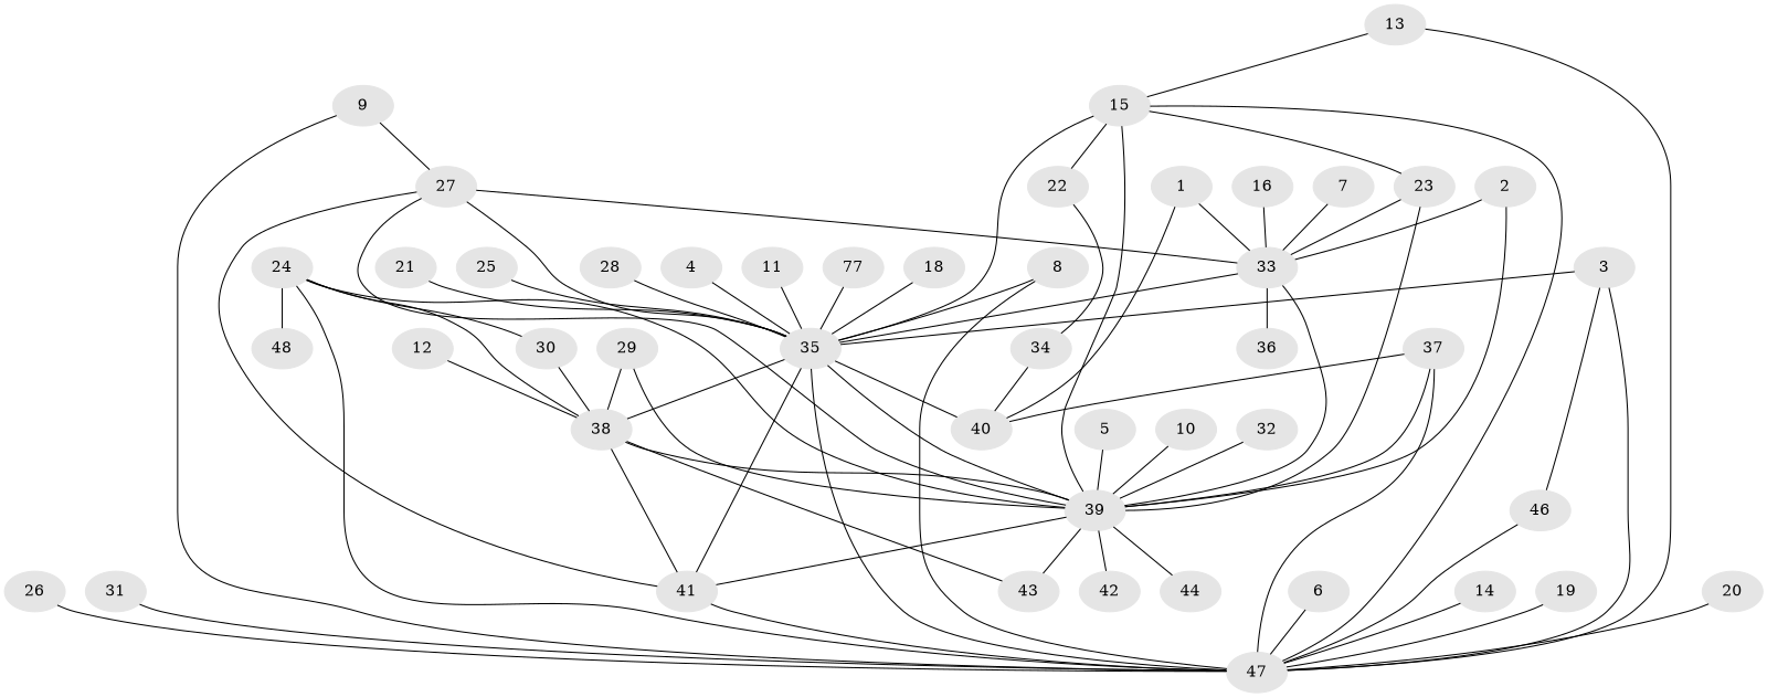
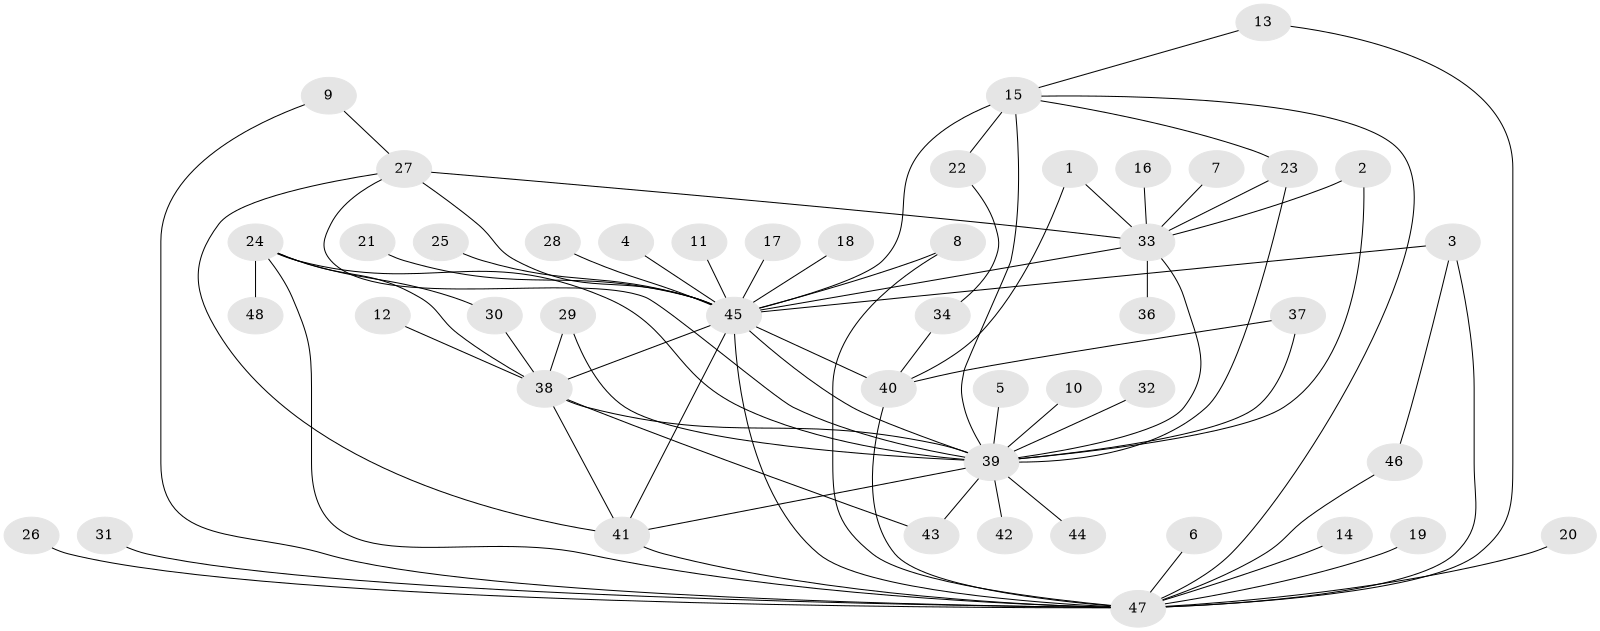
  graph {
    node [color=gray90 style=filled]
    edge [weight=1.0]
    1
    33
    40
-   35
+   35 [label=45]
    39
    36
    47
    2
    3
    46
    38
    41
    4
    5
    43
    42
    44
    6
    7
    8
    9
    27
    10
    11
    12
    13
    15
    22
    23
    14
    34
    16
-   17 [label=77]
+   17
    18
    19
    20
    21
    24
    30
    48
    25
    26
    28
    29
    31
    32
    37
    1 -- 33
    1 -- 40
    33 -- 35
    33 -- 39
    33 -- 36
-   37 -- 47
+   40 -- 47
    35 -- 40
    35 -- 39 [weight=2.0]
    35 -- 47
    35 -- 38 [weight=2.0]
    35 -- 41
    39 -- 41
    39 -- 43
    39 -- 42
    39 -- 44
    2 -- 33
    2 -- 39
    3 -- 35
    3 -- 47
    3 -- 46
    46 -- 47
    38 -- 39
    38 -- 41
    38 -- 43
    41 -- 47
    4 -- 35
    5 -- 39
    6 -- 47
    7 -- 33
    8 -- 35
    8 -- 47
    9 -- 47
    9 -- 27
    27 -- 33
    27 -- 35 [weight=2.0]
    27 -- 39
    27 -- 41
    10 -- 39
    11 -- 35
    12 -- 38
    13 -- 47
    13 -- 15
    15 -- 35 [weight=2.0]
    15 -- 39
    15 -- 47
    15 -- 22
    15 -- 23
    22 -- 34
    23 -- 33
    23 -- 39
    14 -- 47
    34 -- 40
    16 -- 33
    17 -- 35
    18 -- 35
    19 -- 47
    20 -- 47
    21 -- 35
    24 -- 39
    24 -- 47
    24 -- 38
    24 -- 30
    24 -- 48
    30 -- 38
    25 -- 35
    26 -- 47
    28 -- 35
    29 -- 39
    29 -- 38 [weight=2.0]
    31 -- 47
    32 -- 39
    37 -- 40
    37 -- 39
  }
